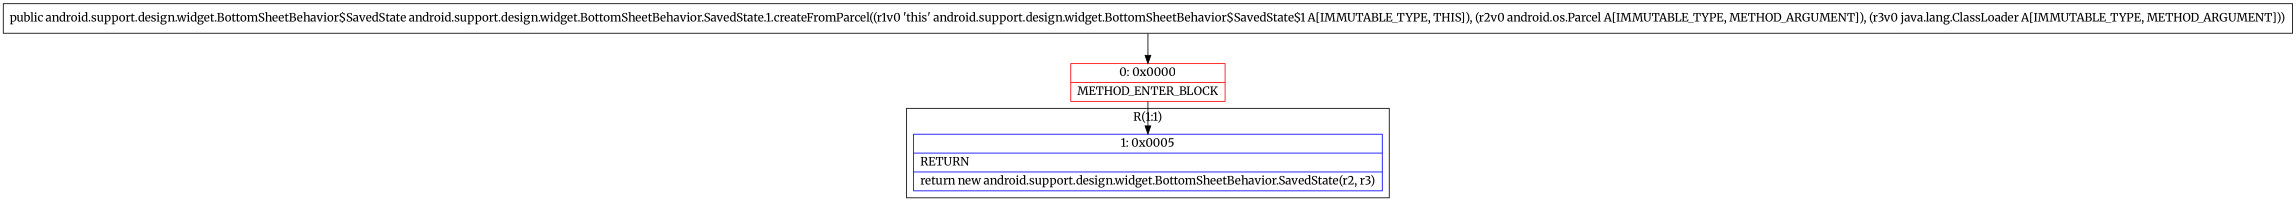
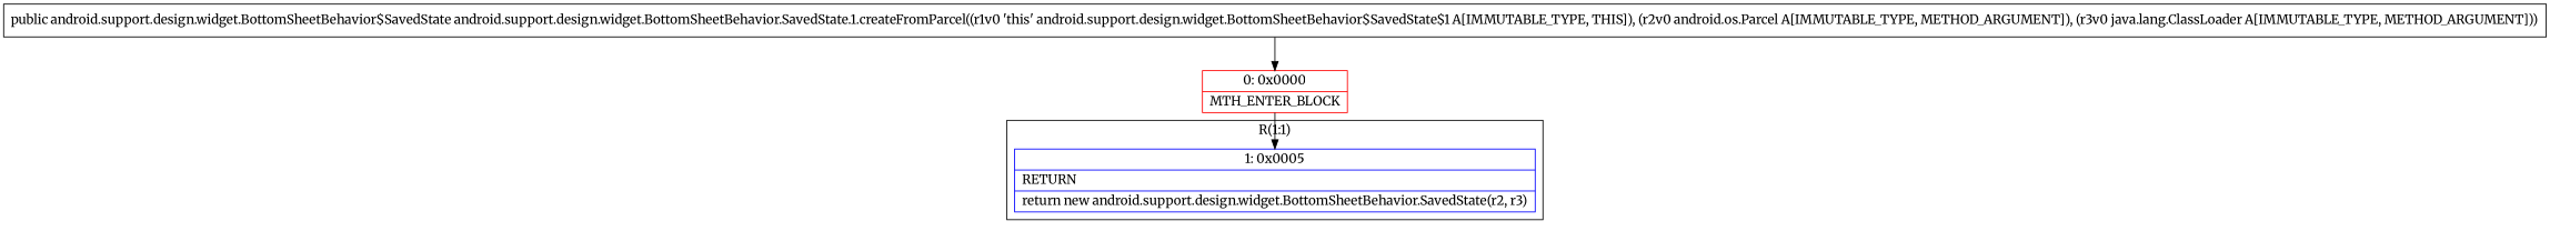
  digraph {
    fontname=Merriweather
    node [shape=record fontname=Merriweather]
    edge [fontname=Merriweather]
    n1 [color=blue label="{1\:\ 0x0005|RETURN\l|return new android.support.design.widget.BottomSheetBehavior.SavedState(r2, r3)\l}"]
-   n2 [color=red label="{0\:\ 0x0000|METHOD_ENTER_BLOCK\l}"]
+   n2 [color=red label="{0\:\ 0x0000|MTH_ENTER_BLOCK\l}"]
    n3 [label="{public android.support.design.widget.BottomSheetBehavior$SavedState android.support.design.widget.BottomSheetBehavior.SavedState.1.createFromParcel((r1v0 'this' android.support.design.widget.BottomSheetBehavior$SavedState$1 A[IMMUTABLE_TYPE, THIS]), (r2v0 android.os.Parcel A[IMMUTABLE_TYPE, METHOD_ARGUMENT]), (r3v0 java.lang.ClassLoader A[IMMUTABLE_TYPE, METHOD_ARGUMENT])) }"]
    subgraph cluster_1 {
      label="R(1:1)"
      n1
    }
    n2 -> n1
    n3 -> n2
  }
